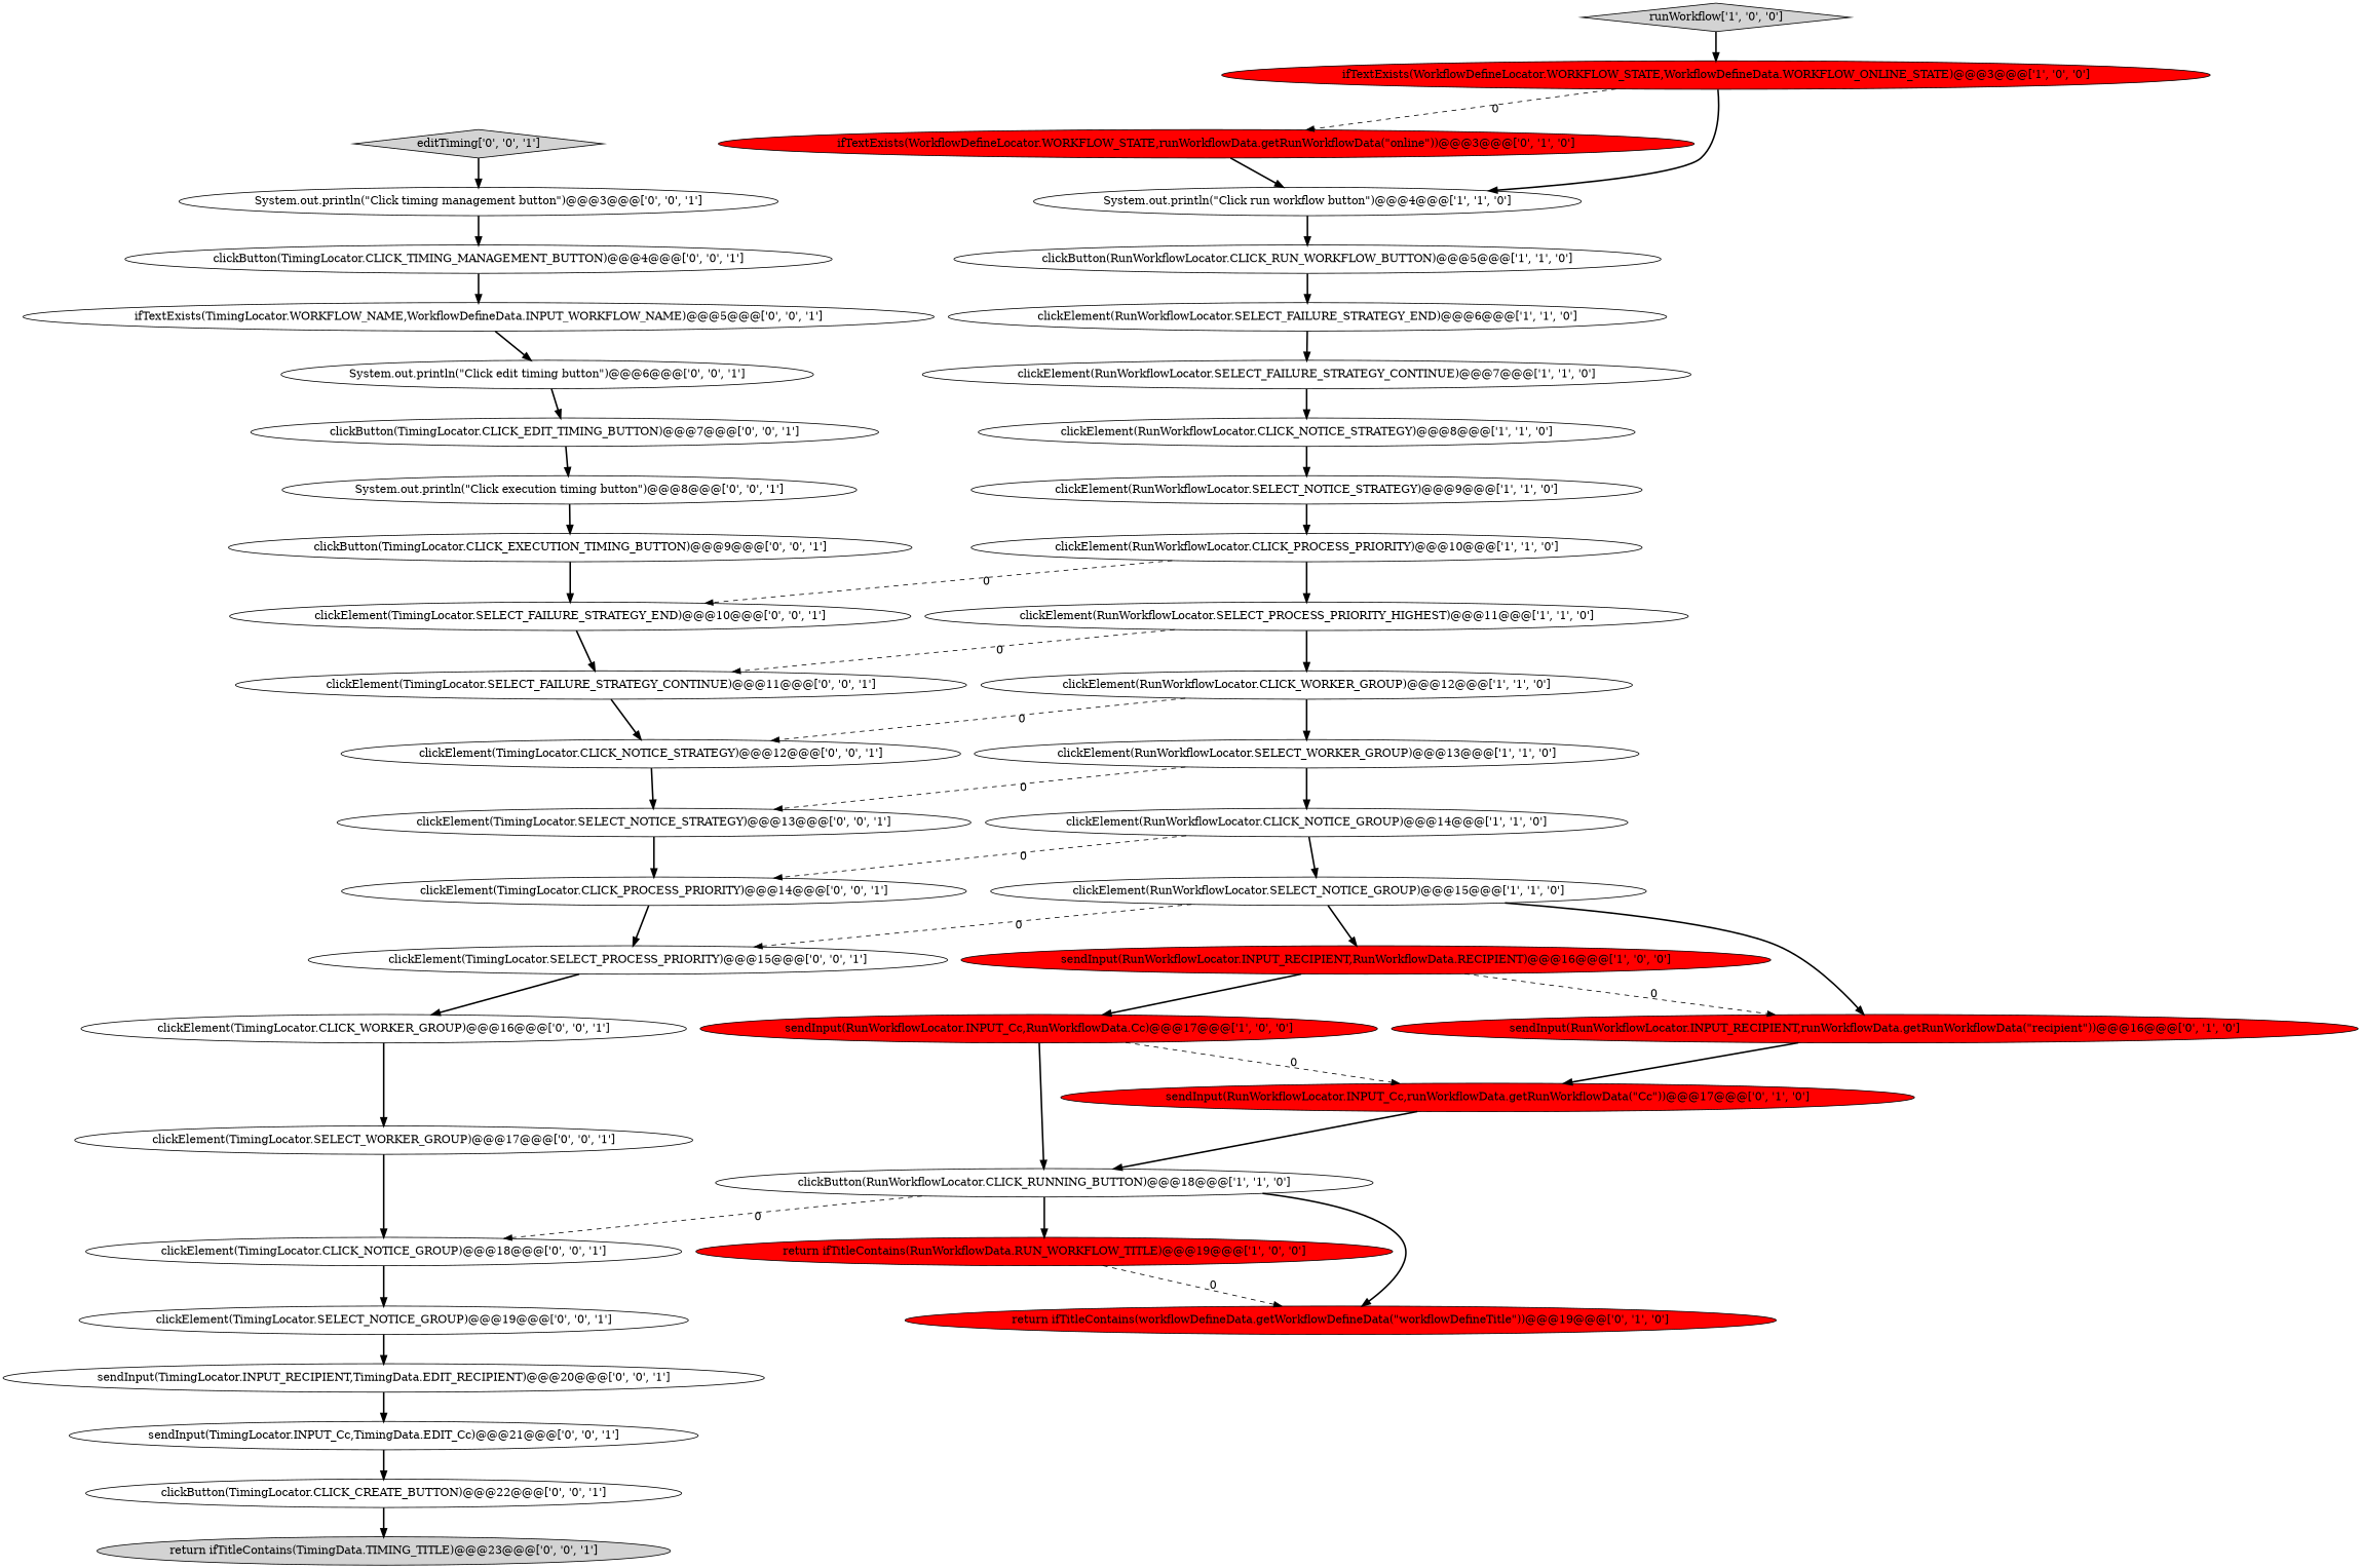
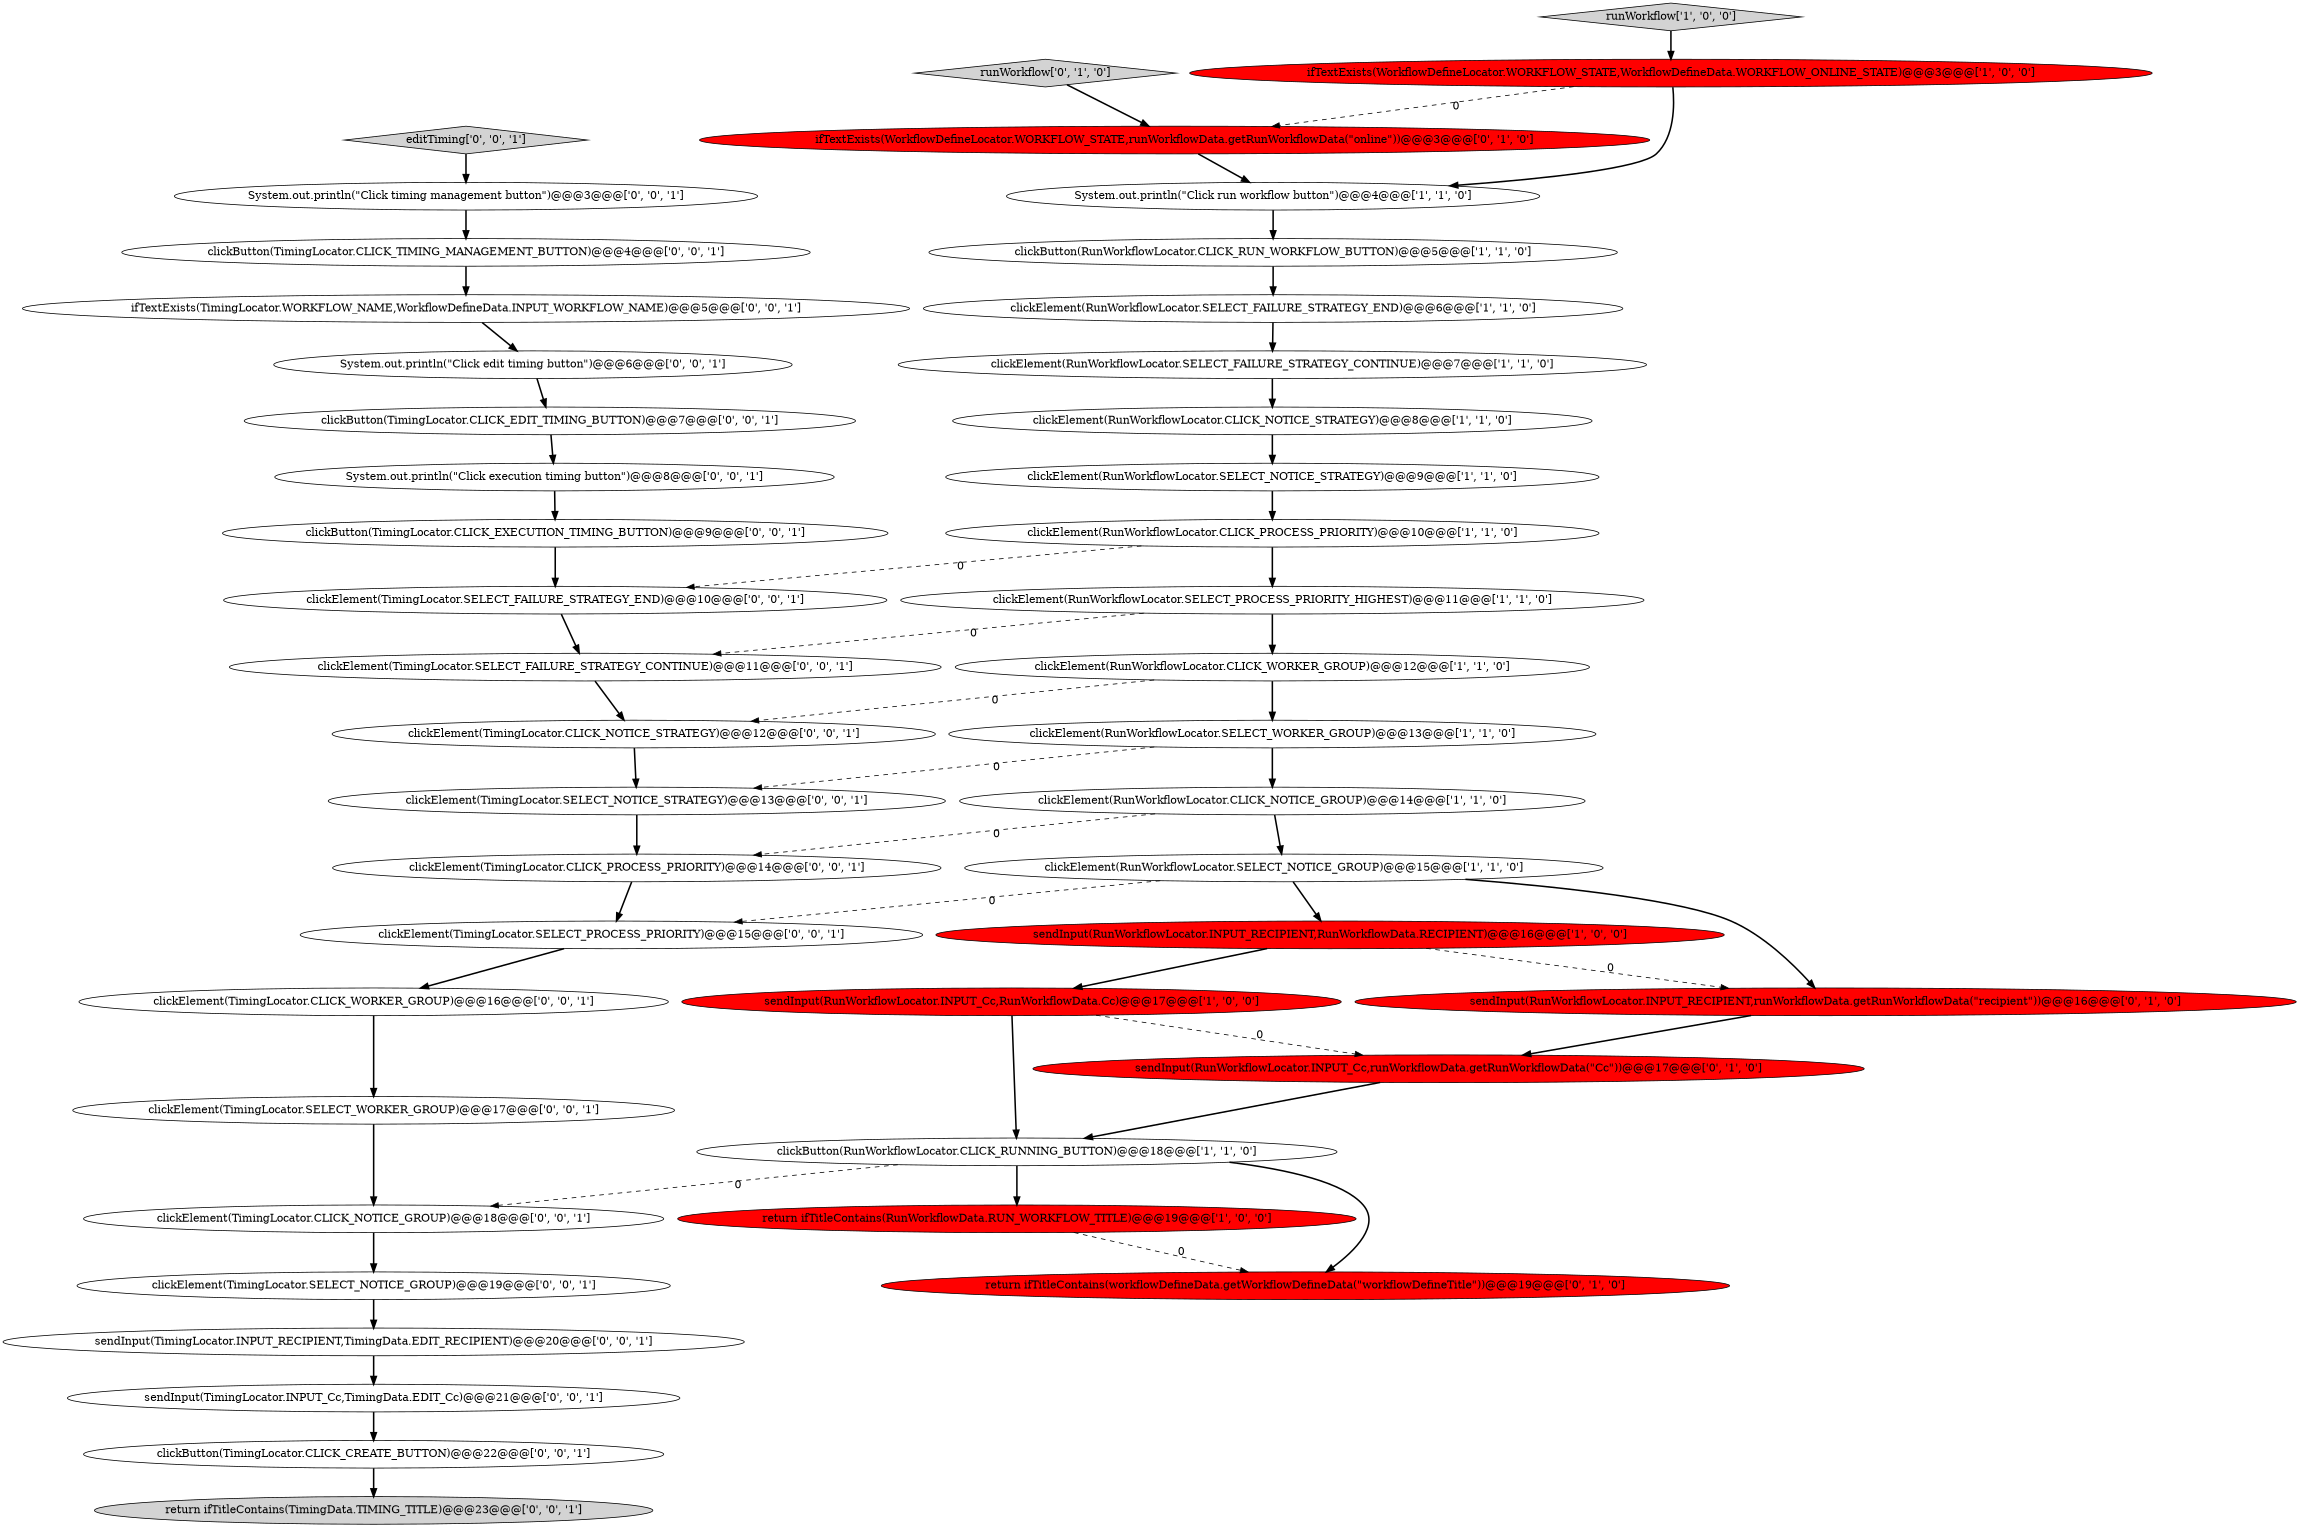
  digraph {
    node [fillcolor=white shape=ellipse style=filled]
    edge [style=bold]
    n1 [fillcolor=red label="ifTextExists(WorkflowDefineLocator.WORKFLOW_STATE,WorkflowDefineData.WORKFLOW_ONLINE_STATE)@@@3@@@['1', '0', '0']"]
    n2 [fillcolor=red label="ifTextExists(WorkflowDefineLocator.WORKFLOW_STATE,runWorkflowData.getRunWorkflowData(\"online\"))@@@3@@@['0', '1', '0']"]
    n3 [label="System.out.println(\"Click run workflow button\")@@@4@@@['1', '1', '0']"]
    n4 [label="clickElement(RunWorkflowLocator.SELECT_FAILURE_STRATEGY_CONTINUE)@@@7@@@['1', '1', '0']"]
    n5 [label="clickElement(RunWorkflowLocator.CLICK_NOTICE_STRATEGY)@@@8@@@['1', '1', '0']"]
    n6 [label="clickElement(RunWorkflowLocator.SELECT_NOTICE_STRATEGY)@@@9@@@['1', '1', '0']"]
    n7 [label="clickElement(TimingLocator.CLICK_NOTICE_STRATEGY)@@@12@@@['0', '0', '1']"]
    n8 [label="clickElement(TimingLocator.SELECT_NOTICE_STRATEGY)@@@13@@@['0', '0', '1']"]
    n9 [label="clickElement(RunWorkflowLocator.SELECT_PROCESS_PRIORITY_HIGHEST)@@@11@@@['1', '1', '0']"]
    n10 [label="clickElement(RunWorkflowLocator.CLICK_WORKER_GROUP)@@@12@@@['1', '1', '0']"]
    n11 [label="clickElement(TimingLocator.SELECT_FAILURE_STRATEGY_CONTINUE)@@@11@@@['0', '0', '1']"]
    n12 [fillcolor=lightgray label="return ifTitleContains(TimingData.TIMING_TITLE)@@@23@@@['0', '0', '1']"]
    n13 [label="sendInput(TimingLocator.INPUT_RECIPIENT,TimingData.EDIT_RECIPIENT)@@@20@@@['0', '0', '1']"]
    n14 [label="sendInput(TimingLocator.INPUT_Cc,TimingData.EDIT_Cc)@@@21@@@['0', '0', '1']"]
    n15 [label="clickElement(TimingLocator.CLICK_PROCESS_PRIORITY)@@@14@@@['0', '0', '1']"]
    n16 [label="clickElement(RunWorkflowLocator.CLICK_PROCESS_PRIORITY)@@@10@@@['1', '1', '0']"]
    n17 [label="clickElement(TimingLocator.SELECT_FAILURE_STRATEGY_END)@@@10@@@['0', '0', '1']"]
    n18 [label="clickElement(RunWorkflowLocator.SELECT_NOTICE_GROUP)@@@15@@@['1', '1', '0']"]
    n19 [fillcolor=red label="sendInput(RunWorkflowLocator.INPUT_RECIPIENT,RunWorkflowData.RECIPIENT)@@@16@@@['1', '0', '0']"]
    n20 [label="clickElement(TimingLocator.SELECT_PROCESS_PRIORITY)@@@15@@@['0', '0', '1']"]
    n21 [fillcolor=red label="sendInput(RunWorkflowLocator.INPUT_RECIPIENT,runWorkflowData.getRunWorkflowData(\"recipient\"))@@@16@@@['0', '1', '0']"]
    n22 [fillcolor=red label="sendInput(RunWorkflowLocator.INPUT_Cc,RunWorkflowData.Cc)@@@17@@@['1', '0', '0']"]
    n23 [label="clickElement(TimingLocator.SELECT_WORKER_GROUP)@@@17@@@['0', '0', '1']"]
    n24 [label="clickElement(TimingLocator.CLICK_NOTICE_GROUP)@@@18@@@['0', '0', '1']"]
    n25 [label="clickButton(TimingLocator.CLICK_CREATE_BUTTON)@@@22@@@['0', '0', '1']"]
    n26 [fillcolor=red label="return ifTitleContains(workflowDefineData.getWorkflowDefineData(\"workflowDefineTitle\"))@@@19@@@['0', '1', '0']"]
    n27 [label="clickElement(RunWorkflowLocator.SELECT_WORKER_GROUP)@@@13@@@['1', '1', '0']"]
    n28 [label="clickButton(TimingLocator.CLICK_TIMING_MANAGEMENT_BUTTON)@@@4@@@['0', '0', '1']"]
    n29 [label="ifTextExists(TimingLocator.WORKFLOW_NAME,WorkflowDefineData.INPUT_WORKFLOW_NAME)@@@5@@@['0', '0', '1']"]
    n30 [label="clickElement(TimingLocator.CLICK_WORKER_GROUP)@@@16@@@['0', '0', '1']"]
    n31 [label="clickElement(RunWorkflowLocator.CLICK_NOTICE_GROUP)@@@14@@@['1', '1', '0']"]
    n32 [fillcolor=lightgray label="editTiming['0', '0', '1']" shape=diamond]
    n33 [label="System.out.println(\"Click timing management button\")@@@3@@@['0', '0', '1']"]
    n34 [label="clickElement(TimingLocator.SELECT_NOTICE_GROUP)@@@19@@@['0', '0', '1']"]
    n35 [label="clickButton(RunWorkflowLocator.CLICK_RUN_WORKFLOW_BUTTON)@@@5@@@['1', '1', '0']"]
    n36 [label="clickElement(RunWorkflowLocator.SELECT_FAILURE_STRATEGY_END)@@@6@@@['1', '1', '0']"]
    n37 [label="clickButton(TimingLocator.CLICK_EDIT_TIMING_BUTTON)@@@7@@@['0', '0', '1']"]
    n38 [label="System.out.println(\"Click execution timing button\")@@@8@@@['0', '0', '1']"]
    n39 [fillcolor=lightgray label="runWorkflow['1', '0', '0']" shape=diamond]
    n40 [label="System.out.println(\"Click edit timing button\")@@@6@@@['0', '0', '1']"]
    n41 [fillcolor=red label="sendInput(RunWorkflowLocator.INPUT_Cc,runWorkflowData.getRunWorkflowData(\"Cc\"))@@@17@@@['0', '1', '0']"]
    n42 [fillcolor=red label="return ifTitleContains(RunWorkflowData.RUN_WORKFLOW_TITLE)@@@19@@@['1', '0', '0']"]
    n43 [label="clickButton(RunWorkflowLocator.CLICK_RUNNING_BUTTON)@@@18@@@['1', '1', '0']"]
    n44 [label="clickButton(TimingLocator.CLICK_EXECUTION_TIMING_BUTTON)@@@9@@@['0', '0', '1']"]
+   n45 [fillcolor=lightgray label="runWorkflow['0', '1', '0']" shape=diamond]
    n1 -> n2 [label=0 style=dashed]
    n1 -> n3
    n2 -> n3
    n3 -> n35
    n4 -> n5
    n5 -> n6
    n6 -> n16
    n7 -> n8
    n8 -> n15
    n9 -> n10
    n9 -> n11 [label=0 style=dashed]
    n10 -> n7 [label=0 style=dashed]
    n10 -> n27
    n11 -> n7
    n13 -> n14
    n14 -> n25
    n15 -> n20
    n16 -> n9
    n16 -> n17 [label=0 style=dashed]
    n17 -> n11
    n18 -> n19
    n18 -> n20 [label=0 style=dashed]
    n18 -> n21
    n19 -> n21 [label=0 style=dashed]
    n19 -> n22
    n20 -> n30
    n21 -> n41
    n22 -> n41 [label=0 style=dashed]
    n22 -> n43
    n23 -> n24
    n24 -> n34
    n25 -> n12
    n27 -> n8 [label=0 style=dashed]
    n27 -> n31
    n28 -> n29
    n29 -> n40
    n30 -> n23
    n31 -> n15 [label=0 style=dashed]
    n31 -> n18
    n32 -> n33
    n33 -> n28
    n34 -> n13
    n35 -> n36
    n36 -> n4
    n37 -> n38
    n38 -> n44
    n39 -> n1
    n40 -> n37
    n41 -> n43
    n42 -> n26 [label=0 style=dashed]
    n43 -> n24 [label=0 style=dashed]
    n43 -> n26
    n43 -> n42
    n44 -> n17
+   n45 -> n2
  }
